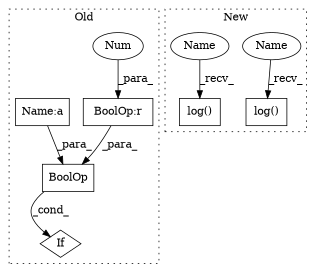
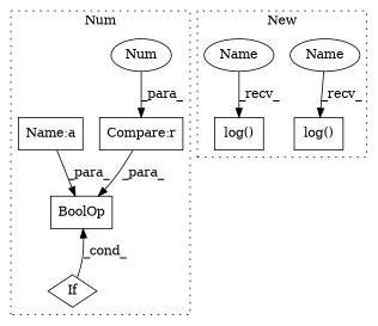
  digraph {
    node [a=75 l=3 s=3607 shape=box]
    n1 [a=72 l=61 label=BoolOp]
    n2 [a=96 label=If s=3604 shape=diamond]
-   n3 [a=40 l=21 label="BoolOp:r"]
+   n3 [a=40 l=21 label="Compare:r"]
    n4 [a=76 label=Num s=3625 shape=ellipse]
    n5 [a=82 label="Name:a" s=3649]
    n6 [l="9,1" label="log()" s="3433,3450"]
    n7 [l="9,1" label="log()" s="3453,3470"]
    n8 [a=87 l=4 label=Name s=3433 shape=ellipse]
    n9 [a=87 l=4 label=Name s=3453 shape=ellipse]
    subgraph cluster_1 {
-     label=Old
+     label=Num
      style=dotted
      n1
      n2
      n3
      n4
      n5
    }
    subgraph cluster_2 {
      label=New
      style=dotted
      n6
      n7
      n8
      n9
    }
-   n1 -> n2 [label=_cond_]
+   n2 -> n1 [label=_cond_]
    n3 -> n1 [label=_para_]
    n4 -> n3 [label=_para_]
    n5 -> n1 [label=_para_]
    n8 -> n6 [label=_recv_]
    n9 -> n7 [label=_recv_]
  }
